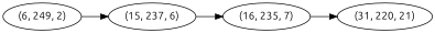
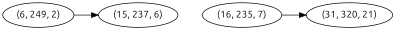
  digraph {
    fontname=Ubuntu
    rankdir=LR
    node [fontname=Ubuntu]
    edge [fontname=Ubuntu]
    n1 [label="(6, 249, 2)"]
    "(15, 237, 6)"
    "(16, 235, 7)"
-   "(31, 220, 21)"
+   "(31, 220, 21)" [label="(31, 320, 21)"]
    n1 -> "(15, 237, 6)"
-   "(15, 237, 6)" -> "(16, 235, 7)"
    "(16, 235, 7)" -> "(31, 220, 21)"
  }
